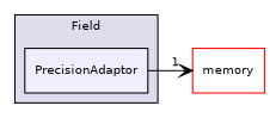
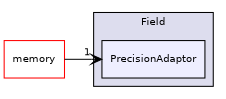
  digraph {
    compound=true
    rankdir=LR
    node [fontname=Helvetica fontsize=10 shape=box]
    n1 [fillcolor="#eeeeff" label=PrecisionAdaptor pencolor=black style=filled]
    n2 [color=red label=memory]
    subgraph cluster_1 {
      bgcolor="#ddddee"
      fontname=Helvetica
      fontsize=10
      label=Field
      pencolor=black
      n1
    }
-   n1 -> n2 [headlabel=1 labeldistance=1.5 labelfontname=Helvetica labelfontsize=10 arrowhead=vee]
+   n2 -> n1 [headlabel=1 labeldistance=1.5 labelfontname=Helvetica labelfontsize=10 arrowhead=vee]
  }
